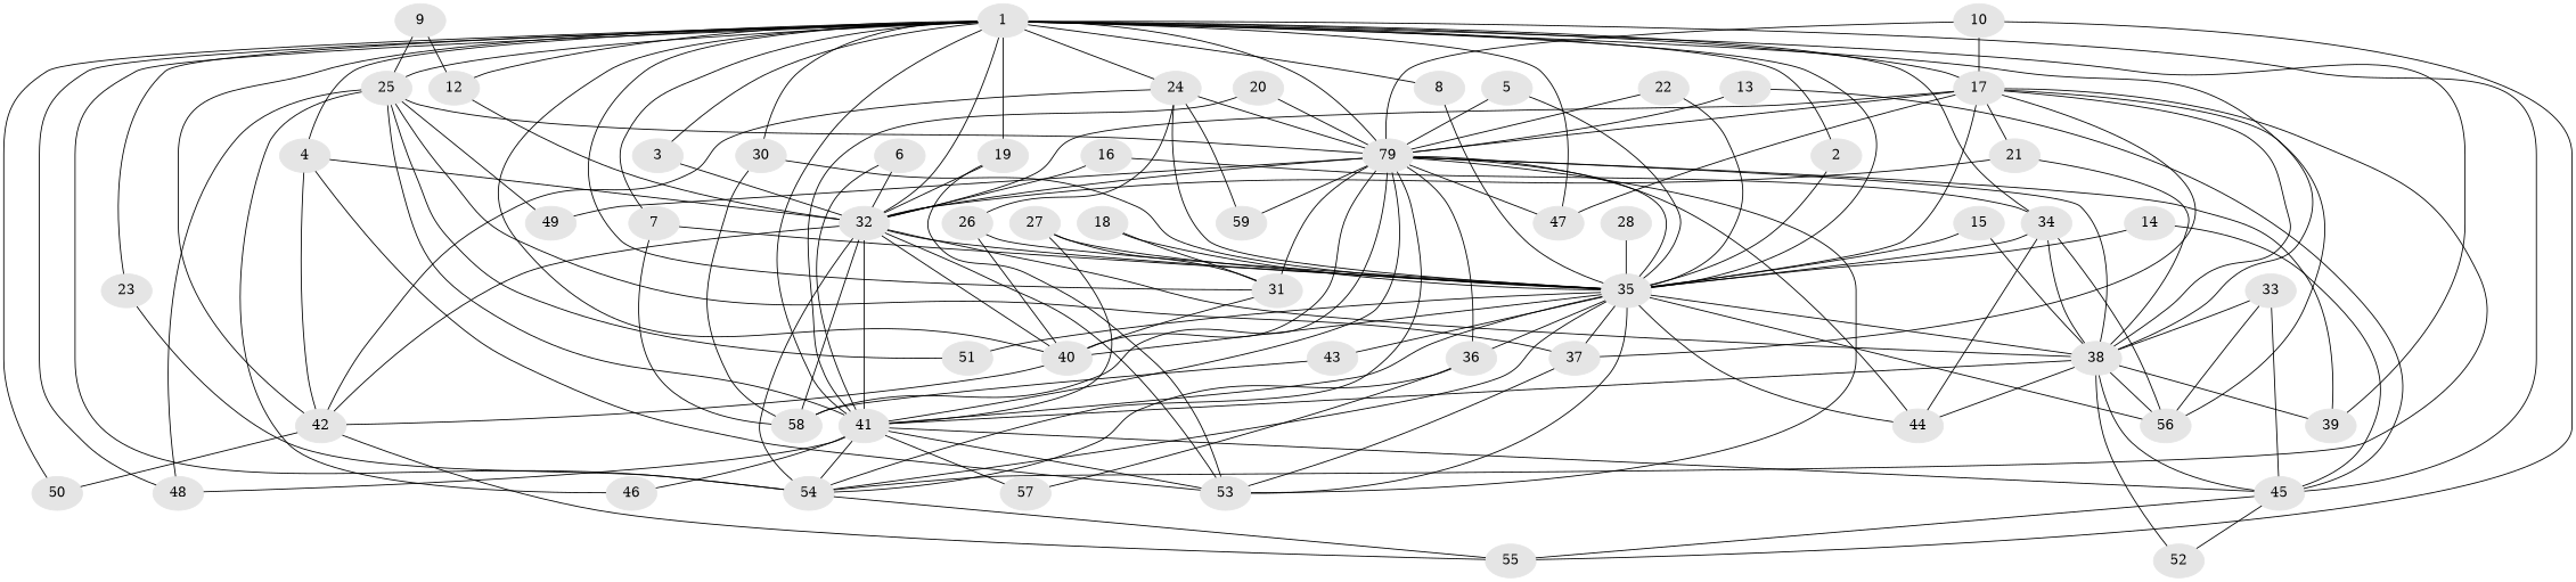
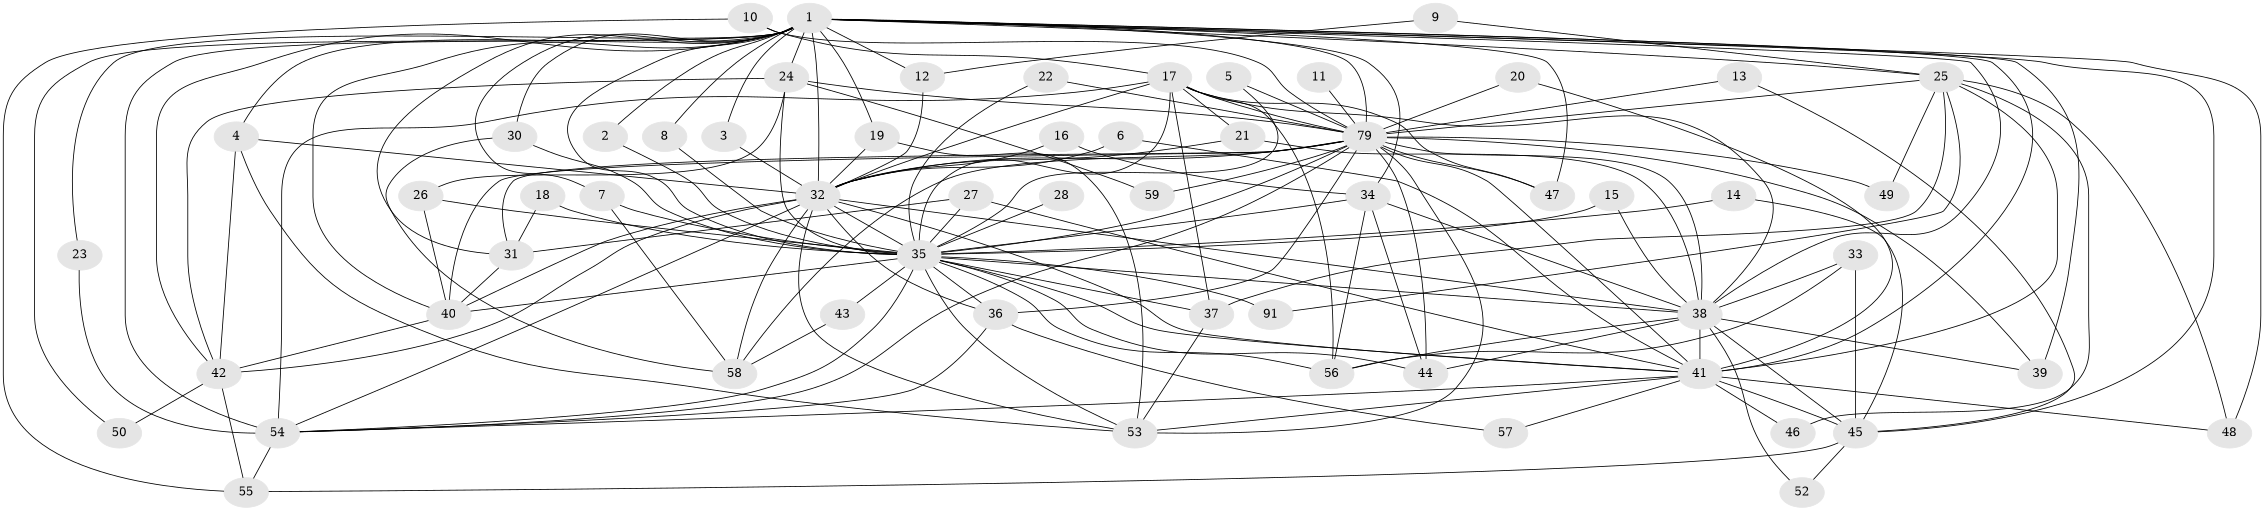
  graph {
    node [color=gray90 style=filled]
    edge [weight=1.0]
    1
    2
    3
    4
    7
    8
    12
    17
    19
    23
    24
    25
    n13 [label=79]
    30
    31
    32
    34
    35
    38
    39
    40
    41
    42
    45
    47
    48
    50
    54
    53
    58
+   11
    21
    37
    56
    26
    59
    46
    49
-   51
+   51 [label=91]
    36
    44
    43
    52
    57
    55
    5
    6
    9
    10
    13
    14
    15
    16
    18
    20
    22
    27
    28
    33
    1 -- 2
    1 -- 3
    1 -- 4
    1 -- 7
    1 -- 8
    1 -- 12
-   1 -- 17 [weight=4.0]
    1 -- 19
    1 -- 23 [weight=2.0]
    1 -- 24
    1 -- 25
    1 -- n13 [weight=4.0]
    1 -- 30 [weight=2.0]
    1 -- 31
    1 -- 32 [weight=3.0]
    1 -- 34
    1 -- 35 [weight=5.0]
    1 -- 38 [weight=3.0]
    1 -- 39
    1 -- 40
    1 -- 41 [weight=3.0]
    1 -- 42
    1 -- 45 [weight=2.0]
    1 -- 47
    1 -- 48
    1 -- 50
    1 -- 54 [weight=4.0]
    2 -- 35
    3 -- 32
    4 -- 32
    4 -- 42
    4 -- 53
    7 -- 35
    7 -- 58
    8 -- 35
    12 -- 32
    17 -- n13
    17 -- 32
    17 -- 35
    17 -- 38
    17 -- 47
    17 -- 54 [weight=2.0]
    17 -- 21
    17 -- 37
    17 -- 56
    19 -- 32
    19 -- 53
    23 -- 54 [weight=2.0]
    24 -- n13
    24 -- 35
    24 -- 42
    24 -- 26
    24 -- 59
    25 -- n13
    25 -- 41 [weight=2.0]
    25 -- 48
    25 -- 37
    25 -- 46
    25 -- 49
    25 -- 51
    n13 -- 31 [weight=2.0]
    n13 -- 32
    n13 -- 35 [weight=2.0]
    n13 -- 38
    n13 -- 39
    n13 -- 40 [weight=2.0]
    n13 -- 41
    n13 -- 47
    n13 -- 54
    n13 -- 53
    n13 -- 58
    n13 -- 59
    n13 -- 49
    n13 -- 36 [weight=2.0]
    n13 -- 44
    30 -- 35
    30 -- 58
    31 -- 40
    32 -- 35 [weight=2.0]
    32 -- 38
    32 -- 40
    32 -- 41
    32 -- 42
    32 -- 54
    32 -- 53
    32 -- 58
+   32 -- 36
    34 -- 35
    34 -- 38
    34 -- 56
    34 -- 44
    35 -- 38 [weight=2.0]
    35 -- 40
    35 -- 41 [weight=2.0]
    35 -- 54
    35 -- 53
    35 -- 37
    35 -- 56 [weight=2.0]
    35 -- 51
    35 -- 36
    35 -- 44
    35 -- 43
    38 -- 39 [weight=2.0]
    38 -- 41
    38 -- 45
    38 -- 56
    38 -- 44
    38 -- 52
    40 -- 42
    41 -- 45
    41 -- 48
    41 -- 54
    41 -- 53
    41 -- 46
    41 -- 57
    42 -- 50
    42 -- 55
    45 -- 52
    45 -- 55
    54 -- 55
+   11 -- n13
    21 -- 32
    21 -- 38
    37 -- 53
    26 -- 35 [weight=2.0]
    26 -- 40
    36 -- 54
    36 -- 57
    43 -- 58
    5 -- n13
    5 -- 35
    6 -- 32
    6 -- 41
    9 -- 12
    9 -- 25
    10 -- 17
    10 -- n13
    10 -- 55
    13 -- n13
    13 -- 45
    14 -- 35
    14 -- 45
    15 -- 35
    15 -- 38
    16 -- 32
    16 -- 34
    18 -- 31
    18 -- 35
    20 -- n13
    20 -- 41
    22 -- n13
    22 -- 35
    27 -- 31
    27 -- 35
    27 -- 41
    28 -- 35
    33 -- 38
    33 -- 45
    33 -- 56
  }
